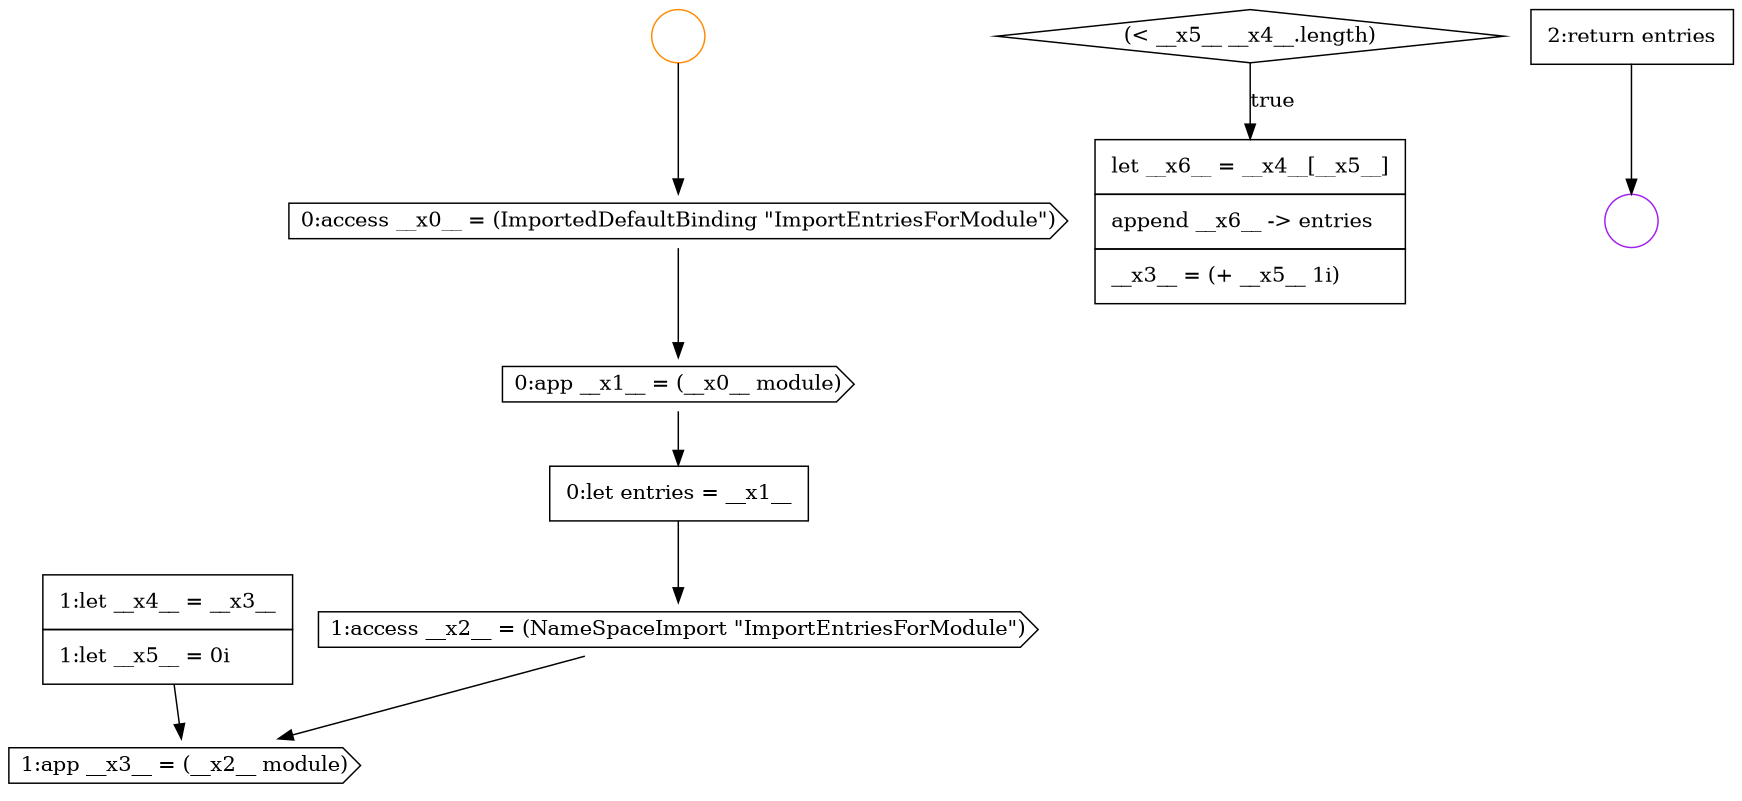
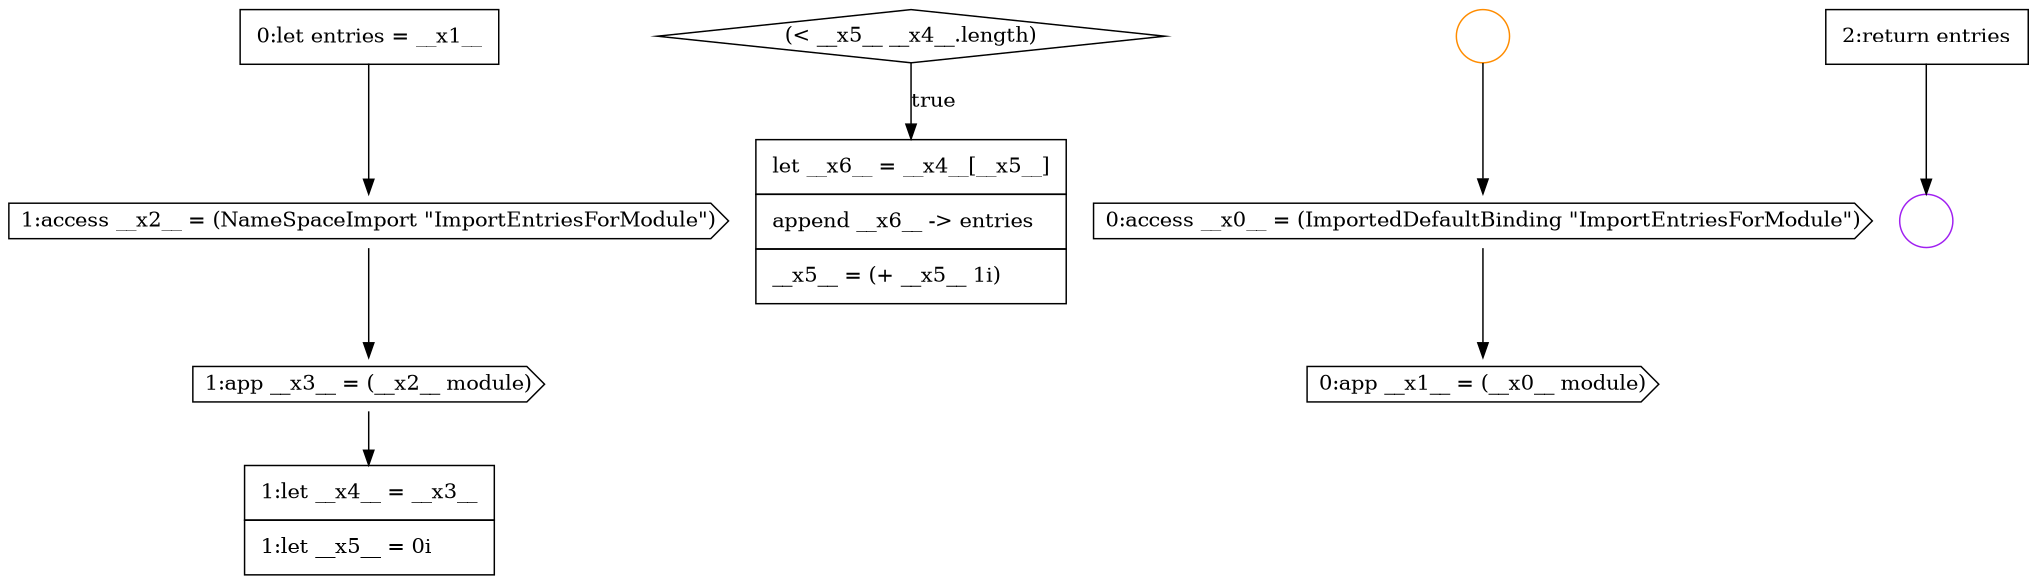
  digraph {
    node [color=black fillcolor=white shape=none style=filled]
    edge [color=black]
    n1 [label=<<font color="black">     <table border="0" cellborder="1" cellspacing="0" cellpadding="10">       <tr><td align="left">1:let __x4__ = __x3__</td></tr>       <tr><td align="left">1:let __x5__ = 0i</td></tr>     </table>   </font>> margin=0]
    n2 [label=<<font color="black">(&lt; __x5__ __x4__.length)</font>> shape=diamond]
-   n3 [label=<<font color="black">     <table border="0" cellborder="1" cellspacing="0" cellpadding="10">       <tr><td align="left">let __x6__ = __x4__[__x5__]</td></tr>       <tr><td align="left">append __x6__ -&gt; entries</td></tr>       <tr><td align="left">__x3__ = (+ __x5__ 1i)</td></tr>     </table>   </font>> margin=0]
+   n3 [label=<<font color="black">     <table border="0" cellborder="1" cellspacing="0" cellpadding="10">       <tr><td align="left">let __x6__ = __x4__[__x5__]</td></tr>       <tr><td align="left">append __x6__ -&gt; entries</td></tr>       <tr><td align="left">__x5__ = (+ __x5__ 1i)</td></tr>     </table>   </font>> margin=0]
    n4 [label=<<font color="black">0:access __x0__ = (ImportedDefaultBinding &quot;ImportEntriesForModule&quot;)</font>> shape=cds]
    n5 [label=<<font color="black">0:app __x1__ = (__x0__ module)</font>> shape=cds]
    n6 [label=<<font color="black">     <table border="0" cellborder="1" cellspacing="0" cellpadding="10">       <tr><td align="left">0:let entries = __x1__</td></tr>     </table>   </font>> margin=0]
    n7 [label=<<font color="black">     <table border="0" cellborder="1" cellspacing="0" cellpadding="10">       <tr><td align="left">2:return entries</td></tr>     </table>   </font>> margin=0]
    n8 [color=purple label=" " shape=circle]
    n9 [label=<<font color="black">1:access __x2__ = (NameSpaceImport &quot;ImportEntriesForModule&quot;)</font>> shape=cds]
    n10 [label=<<font color="black">1:app __x3__ = (__x2__ module)</font>> shape=cds]
    n11 [color=darkorange label=" " shape=circle]
    n2 -> n3 [label=<<font color="black">true</font>>]
    n4 -> n5
-   n5 -> n6
    n6 -> n9
    n7 -> n8
    n9 -> n10
-   n1 -> n10
+   n10 -> n1
    n11 -> n4
  }
